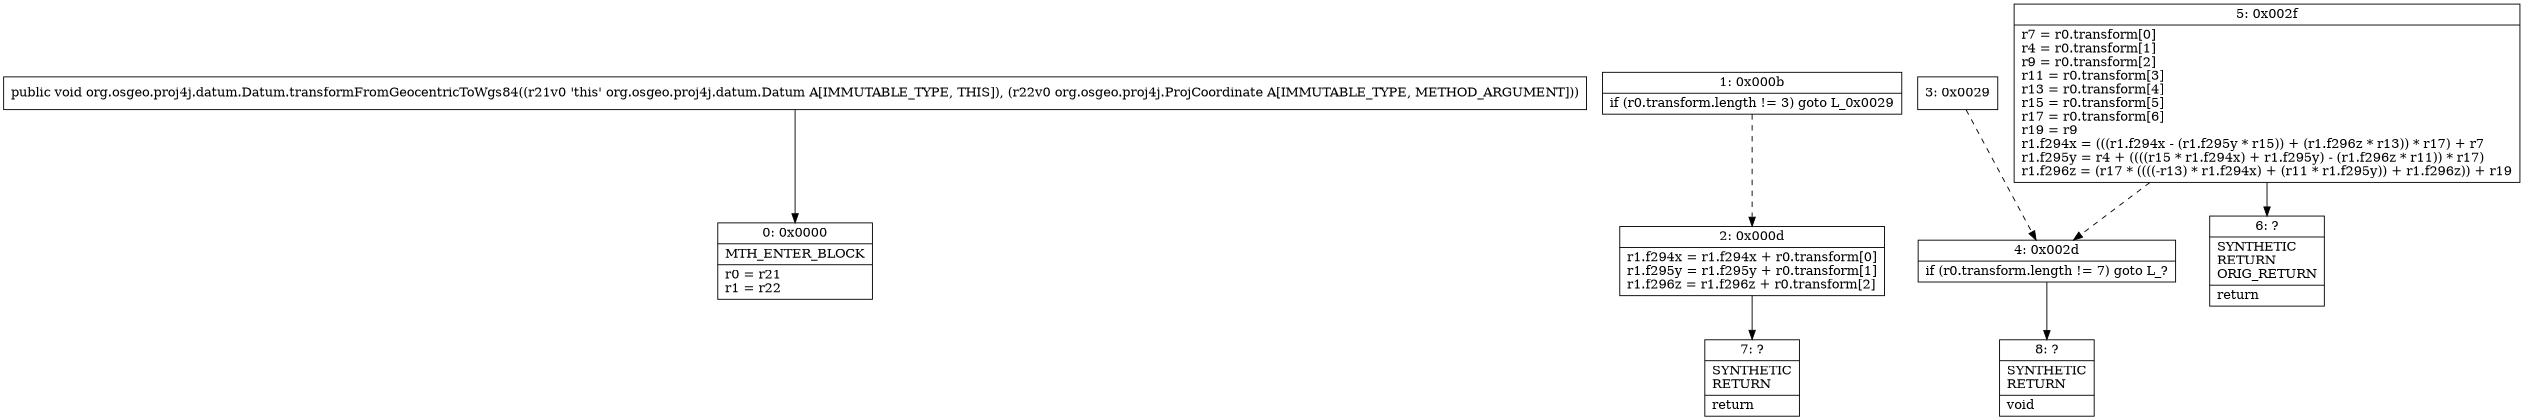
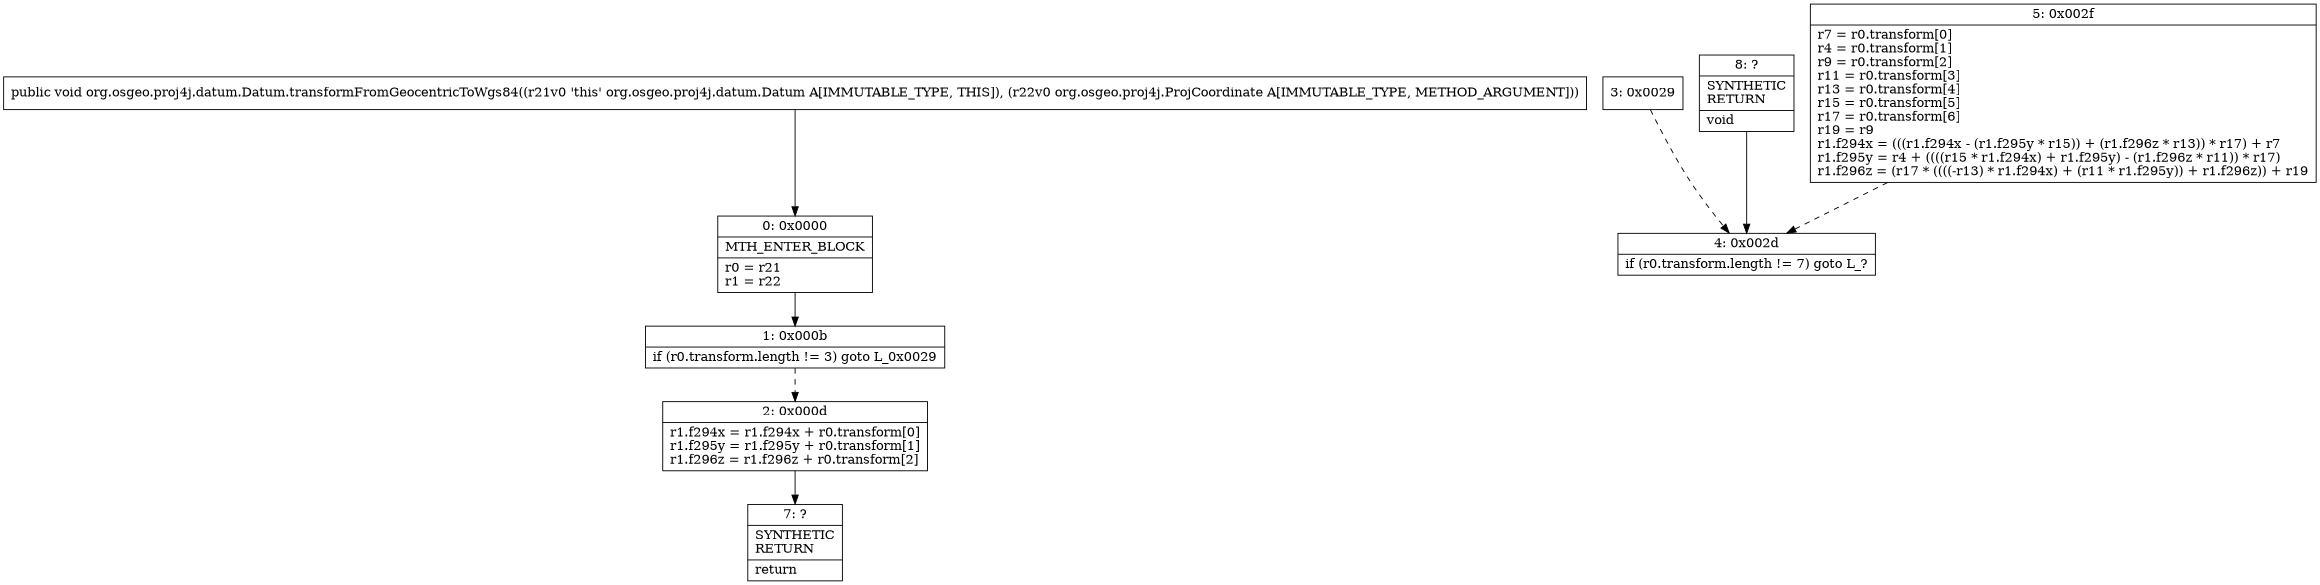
  digraph {
    node [shape=record]
    n1 [label="{0\:\ 0x0000|MTH_ENTER_BLOCK\l|r0 = r21\lr1 = r22\l}"]
    n2 [label="{1\:\ 0x000b|if (r0.transform.length != 3) goto L_0x0029\l}"]
    n3 [label="{2\:\ 0x000d|r1.f294x = r1.f294x + r0.transform[0]\lr1.f295y = r1.f295y + r0.transform[1]\lr1.f296z = r1.f296z + r0.transform[2]\l}"]
    n4 [label="{7\:\ ?|SYNTHETIC\lRETURN\l|return\l}"]
    n5 [label="{3\:\ 0x0029}"]
    n6 [label="{4\:\ 0x002d|if (r0.transform.length != 7) goto L_?\l}"]
    n7 [label="{8\:\ ?|SYNTHETIC\lRETURN\l|void\l}"]
    n8 [label="{5\:\ 0x002f|r7 = r0.transform[0]\lr4 = r0.transform[1]\lr9 = r0.transform[2]\lr11 = r0.transform[3]\lr13 = r0.transform[4]\lr15 = r0.transform[5]\lr17 = r0.transform[6]\lr19 = r9\lr1.f294x = (((r1.f294x \- (r1.f295y * r15)) + (r1.f296z * r13)) * r17) + r7\lr1.f295y = r4 + ((((r15 * r1.f294x) + r1.f295y) \- (r1.f296z * r11)) * r17)\lr1.f296z = (r17 * ((((\-r13) * r1.f294x) + (r11 * r1.f295y)) + r1.f296z)) + r19\l}"]
-   n9 [label="{6\:\ ?|SYNTHETIC\lRETURN\lORIG_RETURN\l|return\l}"]
    n10 [label="{public void org.osgeo.proj4j.datum.Datum.transformFromGeocentricToWgs84((r21v0 'this' org.osgeo.proj4j.datum.Datum A[IMMUTABLE_TYPE, THIS]), (r22v0 org.osgeo.proj4j.ProjCoordinate A[IMMUTABLE_TYPE, METHOD_ARGUMENT])) }"]
+   n1 -> n2
    n2 -> n3 [style=dashed]
    n3 -> n4
    n5 -> n6 [style=dashed]
-   n6 -> n7
+   n7 -> n6
    n8 -> n6 [style=dashed]
-   n8 -> n9
    n10 -> n1
  }
